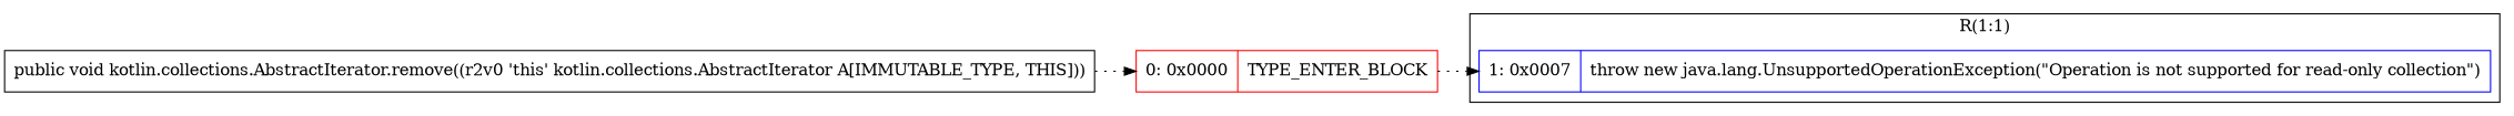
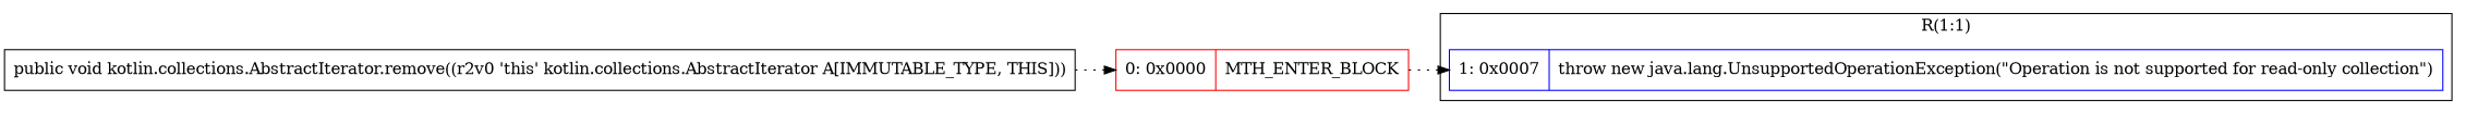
  digraph {
    rankdir=LR
    node [shape=record]
    edge [style=dotted]
    n1 [color=blue label="{1\:\ 0x0007|throw new java.lang.UnsupportedOperationException(\"Operation is not supported for read\-only collection\")\l}"]
-   n2 [color=red label="{0\:\ 0x0000|TYPE_ENTER_BLOCK\l}"]
+   n2 [color=red label="{0\:\ 0x0000|MTH_ENTER_BLOCK\l}"]
    n3 [label="{public void kotlin.collections.AbstractIterator.remove((r2v0 'this' kotlin.collections.AbstractIterator A[IMMUTABLE_TYPE, THIS])) }"]
    subgraph cluster_1 {
      label="R(1:1)"
      n1
    }
    n2 -> n1
    n3 -> n2
  }
